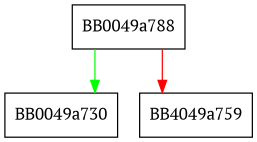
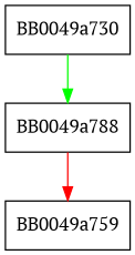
  digraph {
    fontname="PT Serif"
    splines=ortho
    node [fontname="PT Serif" shape=box]
    edge [fontname="PT Serif"]
    BB0049a730
    BB0049a788
-   BB0049a759 [label=BB4049a759]
-   BB0049a788 -> BB0049a730 [color=green]
+   BB0049a759
+   BB0049a730 -> BB0049a788 [color=green]
    BB0049a788 -> BB0049a759 [color=red]
  }
